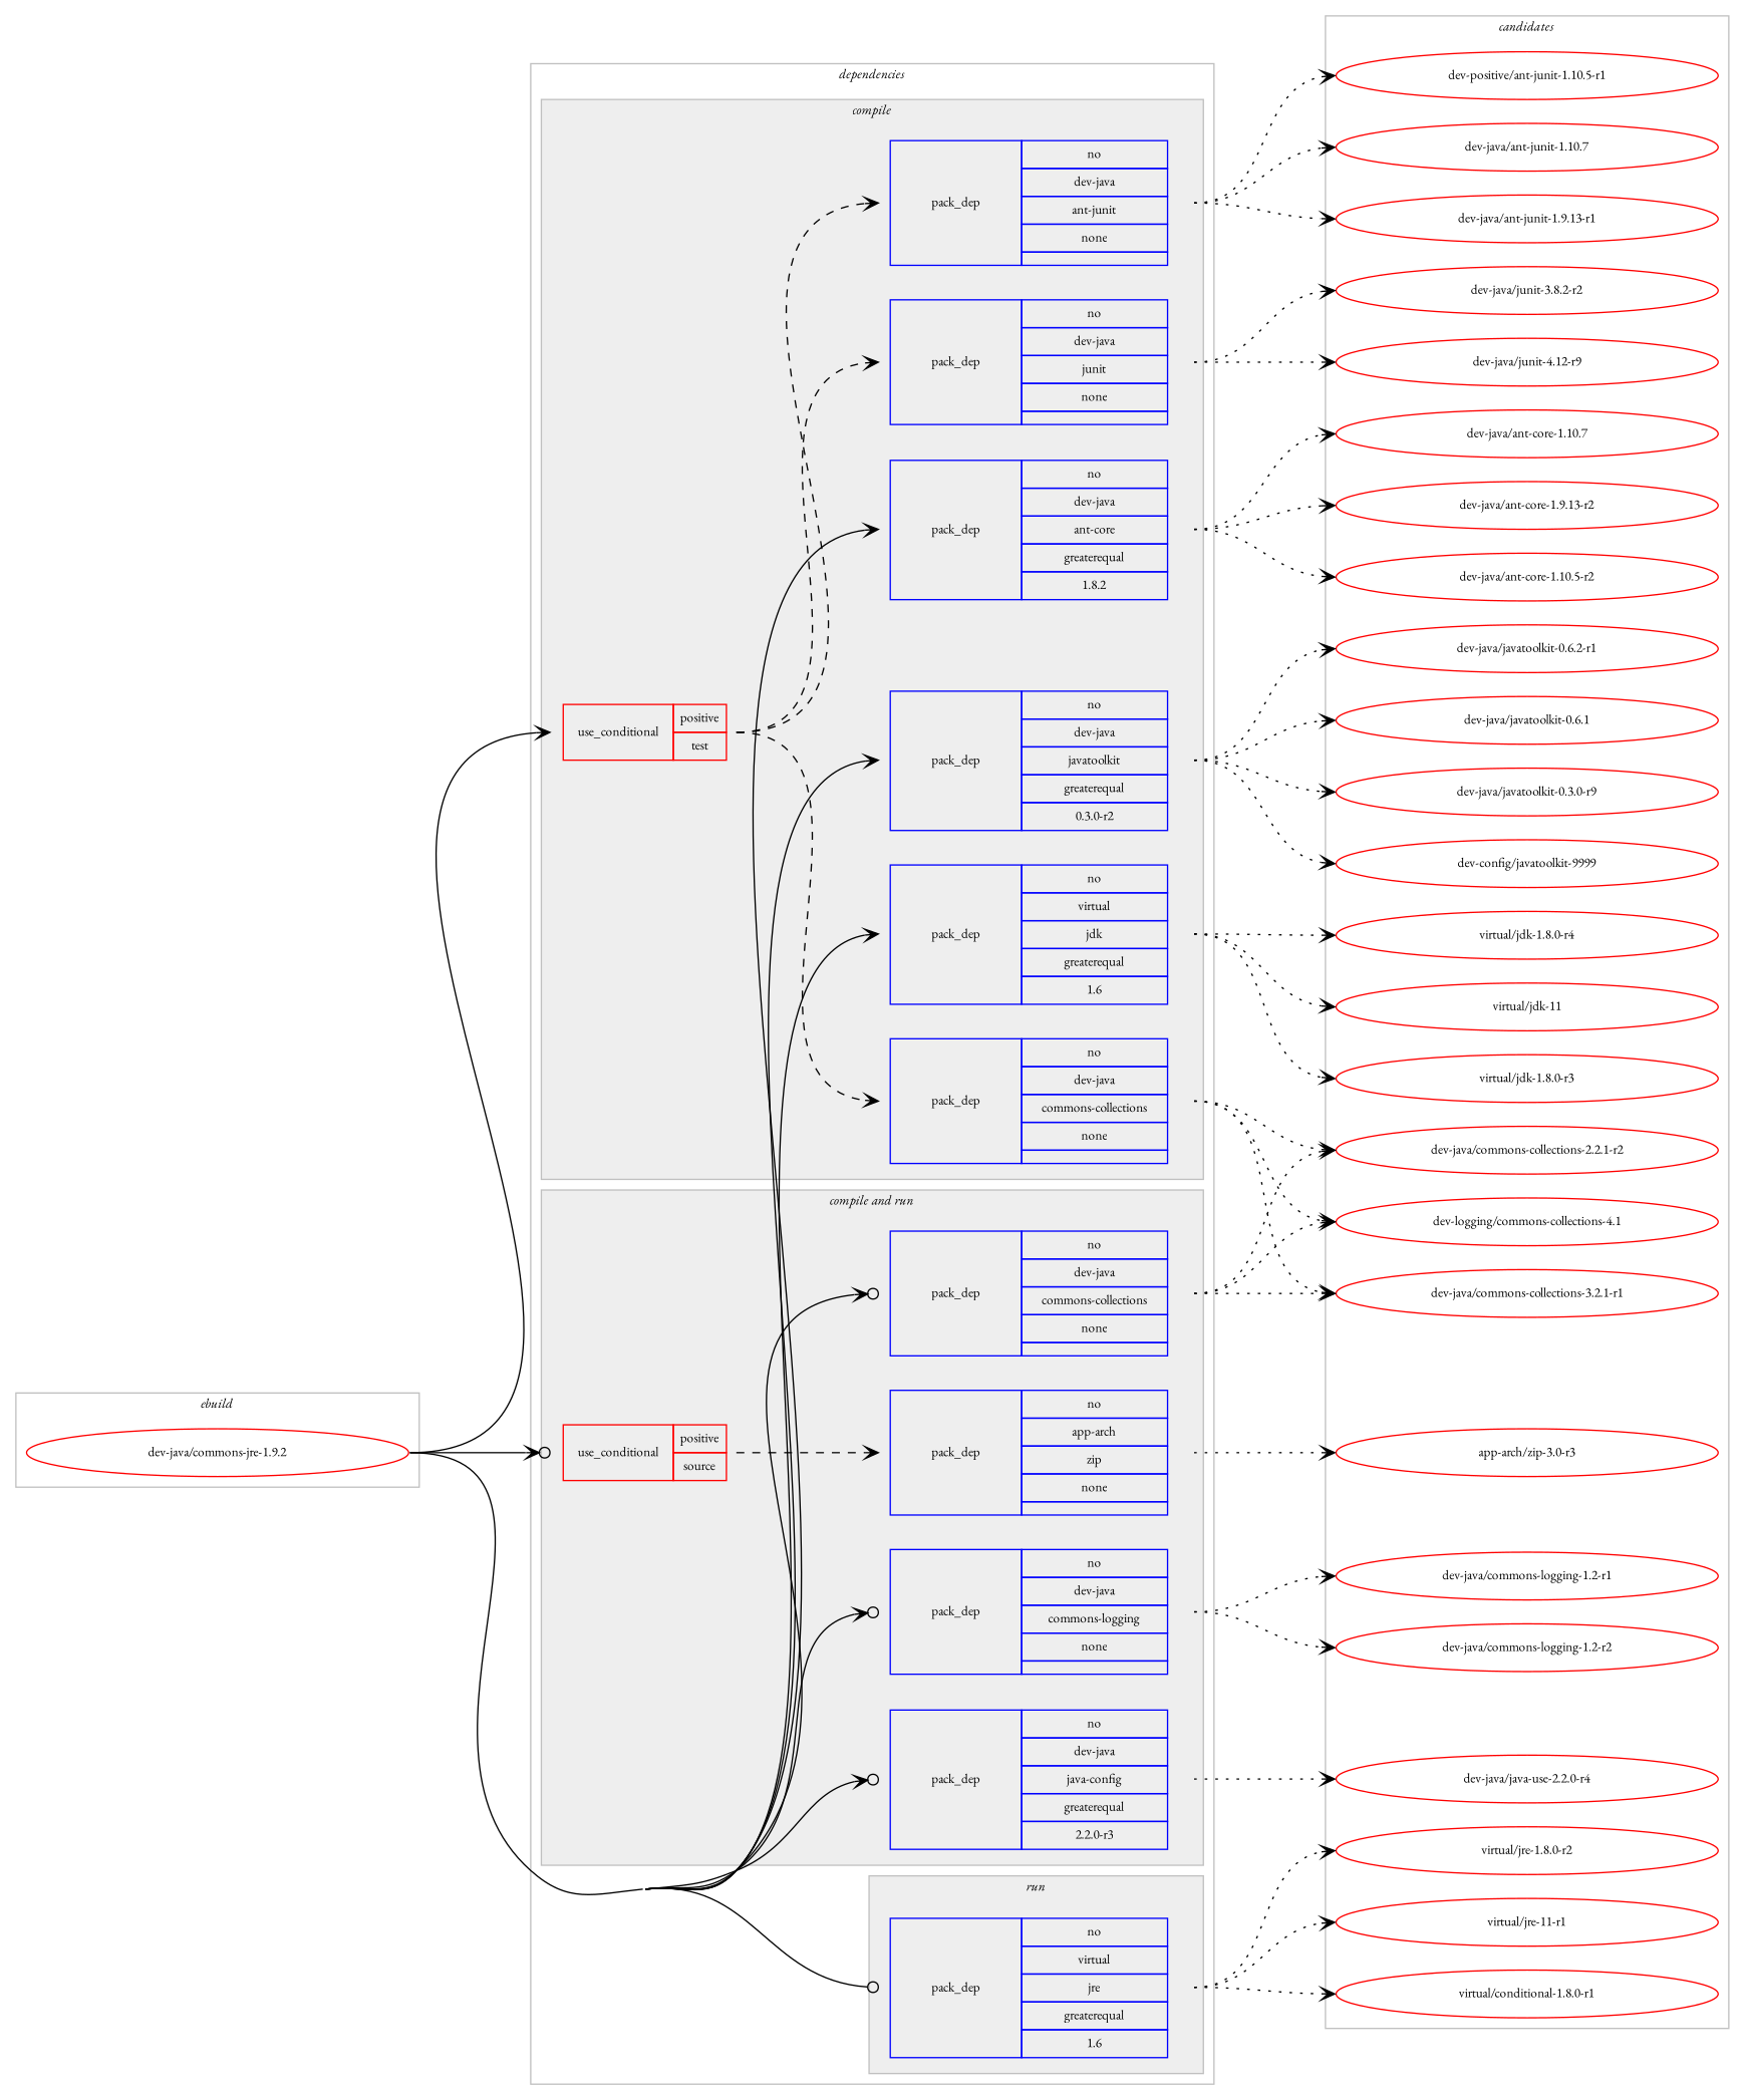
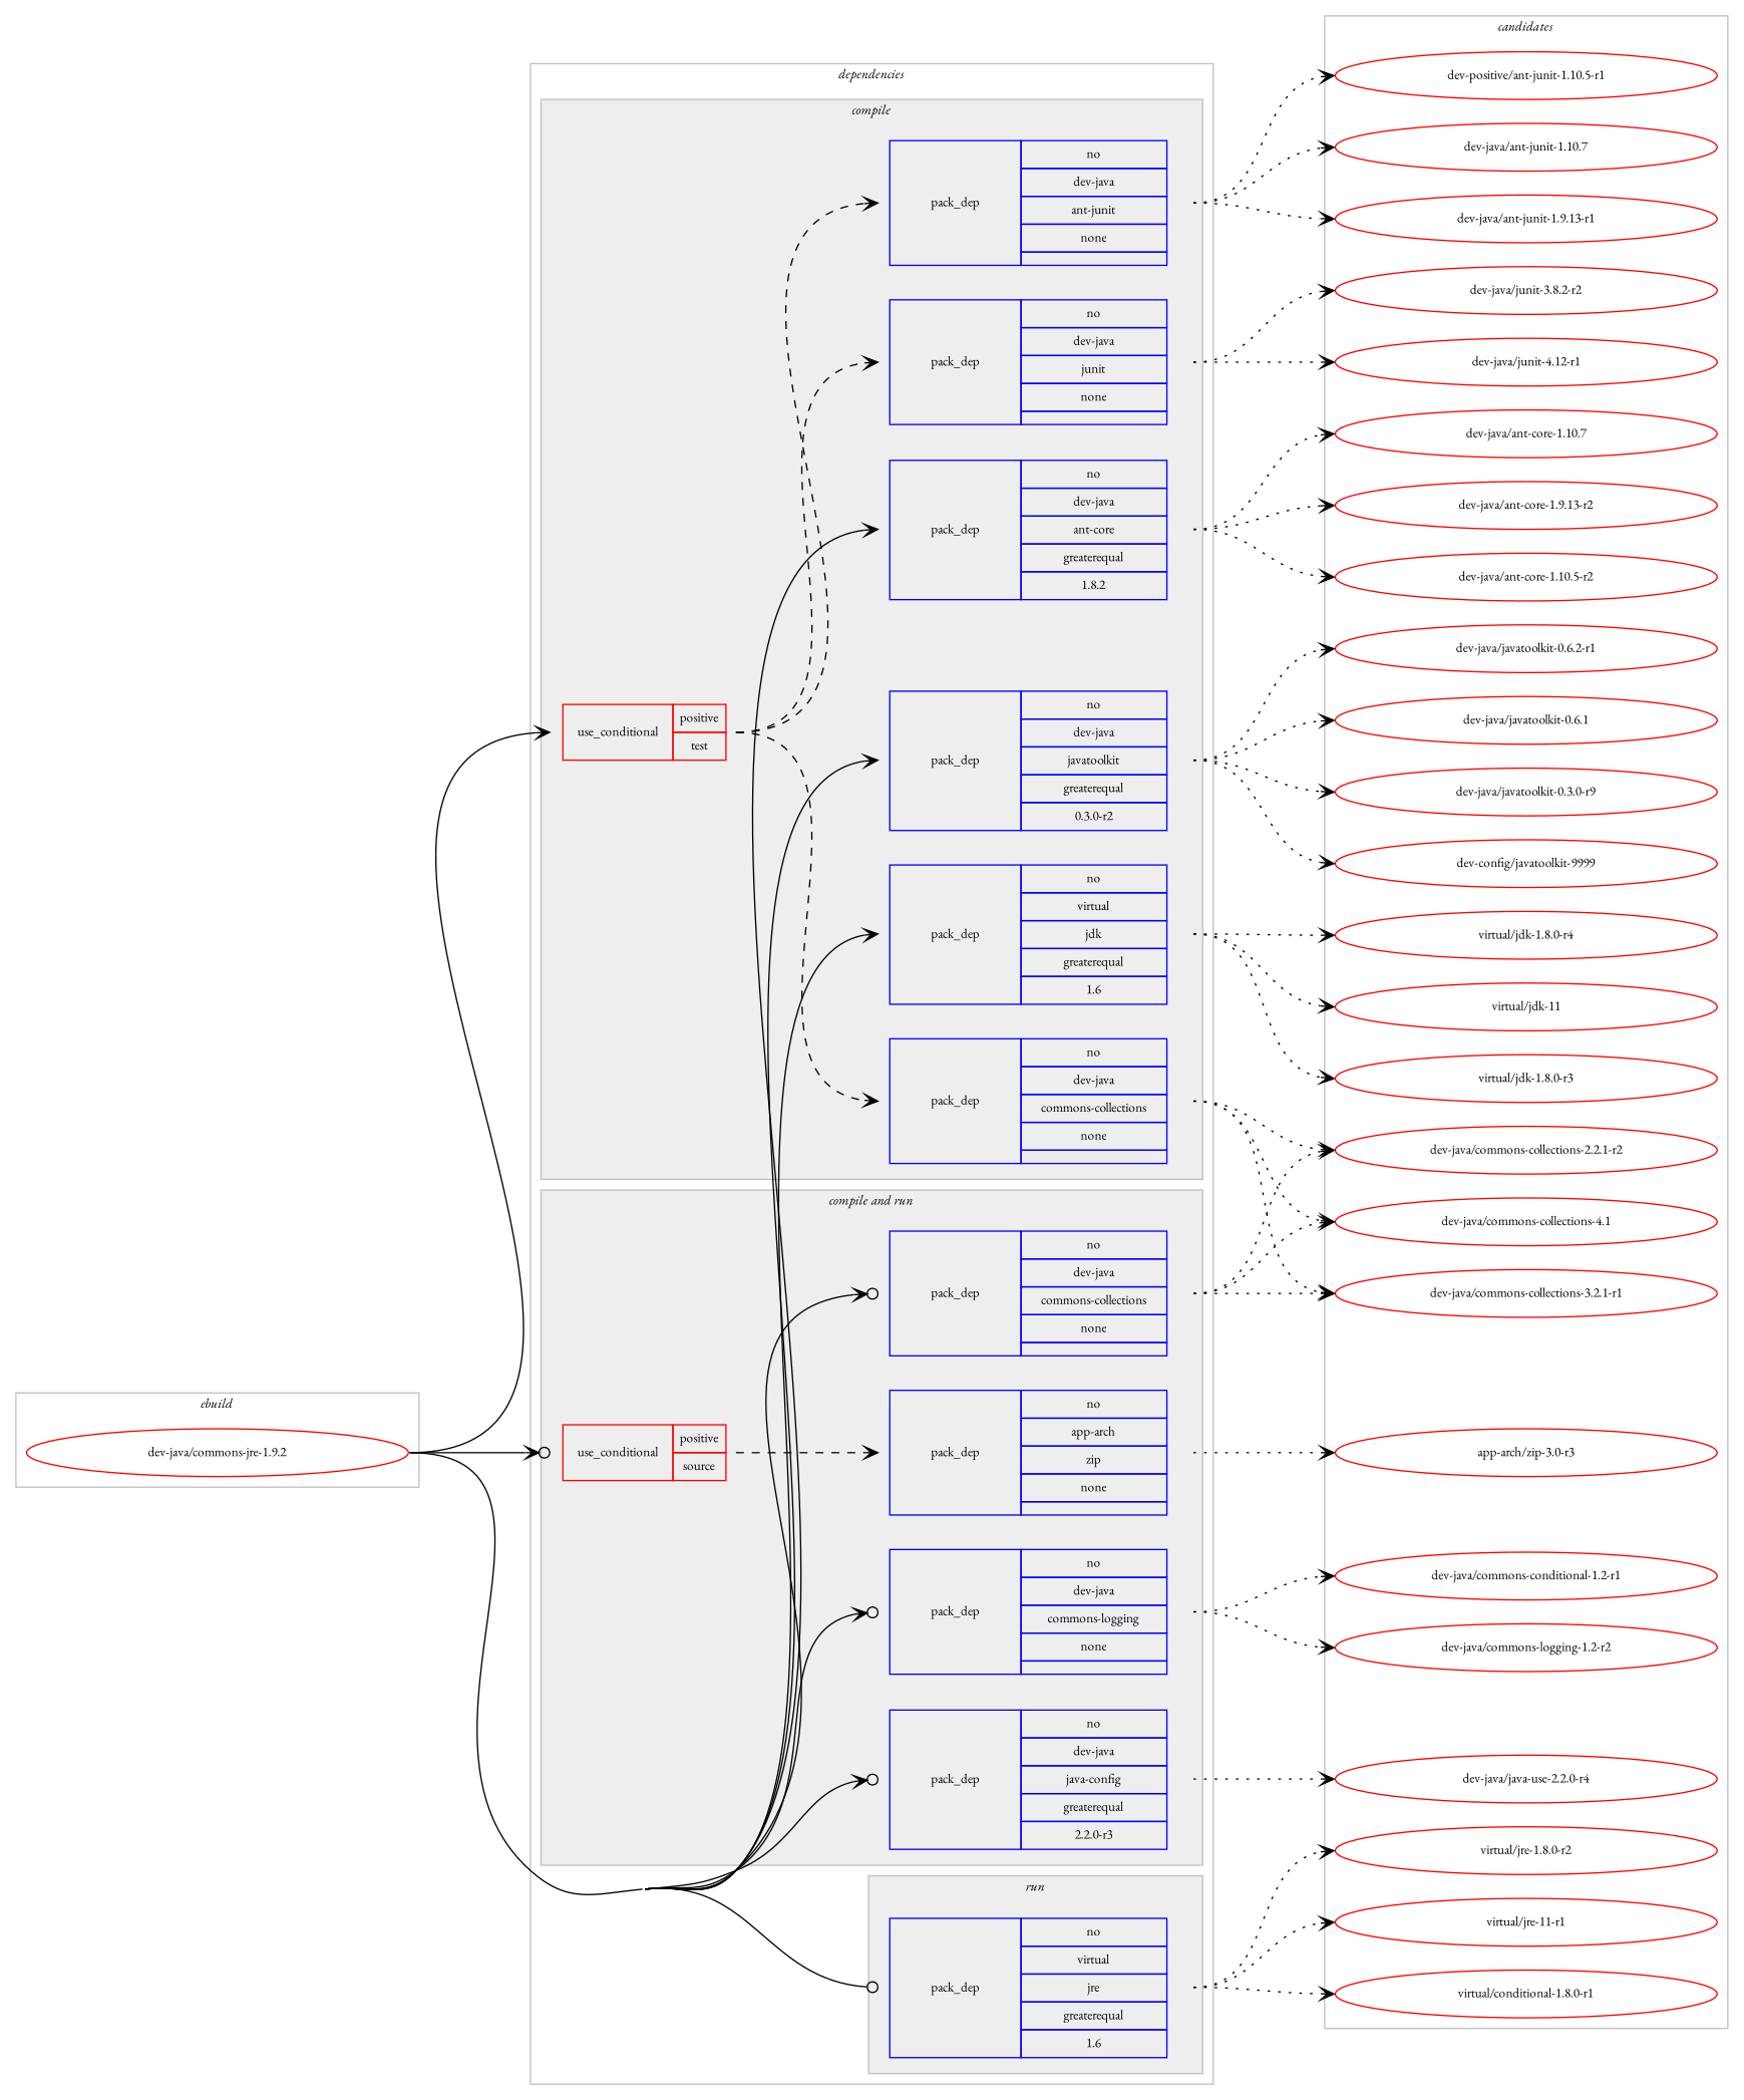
  digraph {
    compound=true
    concentrate=true
    fontname="EB Garamond"
    fontsize=10
    newrank=true
    rankdir=LR
    ranksep=1.5
    node [color=red fontname="EB Garamond" fontsize=10]
    edge [arrowhead=vee fontname="EB Garamond" headport=w style=dotted tailport=e weight=100]
    n1 [label="dev-java/commons-jre-1.9.2" width=4]
    n2 [color=blue label=<<TABLE BORDER="0" CELLBORDER="1" CELLSPACING="0" CELLPADDING="4" WIDTH="220"><TR><TD ROWSPAN="6" CELLPADDING="30">pack_dep</TD></TR><TR><TD WIDTH="110">no</TD></TR><TR><TD>dev-java</TD></TR><TR><TD>ant-junit</TD></TR><TR><TD>none</TD></TR><TR><TD></TD></TR></TABLE>> shape=none]
    n3 [color=blue label=<<TABLE BORDER="0" CELLBORDER="1" CELLSPACING="0" CELLPADDING="4" WIDTH="220"><TR><TD ROWSPAN="6" CELLPADDING="30">pack_dep</TD></TR><TR><TD WIDTH="110">no</TD></TR><TR><TD>dev-java</TD></TR><TR><TD>junit</TD></TR><TR><TD>none</TD></TR><TR><TD></TD></TR></TABLE>> shape=none]
    n4 [color=blue label=<<TABLE BORDER="0" CELLBORDER="1" CELLSPACING="0" CELLPADDING="4" WIDTH="220"><TR><TD ROWSPAN="6" CELLPADDING="30">pack_dep</TD></TR><TR><TD WIDTH="110">no</TD></TR><TR><TD>dev-java</TD></TR><TR><TD>commons-collections</TD></TR><TR><TD>none</TD></TR><TR><TD></TD></TR></TABLE>> shape=none]
    n5 [label=<<TABLE BORDER="0" CELLBORDER="1" CELLSPACING="0" CELLPADDING="4"><TR><TD ROWSPAN="3" CELLPADDING="10">use_conditional</TD></TR><TR><TD>positive</TD></TR><TR><TD>test</TD></TR></TABLE>> shape=none]
    n6 [color=blue label=<<TABLE BORDER="0" CELLBORDER="1" CELLSPACING="0" CELLPADDING="4" WIDTH="220"><TR><TD ROWSPAN="6" CELLPADDING="30">pack_dep</TD></TR><TR><TD WIDTH="110">no</TD></TR><TR><TD>dev-java</TD></TR><TR><TD>ant-core</TD></TR><TR><TD>greaterequal</TD></TR><TR><TD>1.8.2</TD></TR></TABLE>> shape=none]
    n7 [color=blue label=<<TABLE BORDER="0" CELLBORDER="1" CELLSPACING="0" CELLPADDING="4" WIDTH="220"><TR><TD ROWSPAN="6" CELLPADDING="30">pack_dep</TD></TR><TR><TD WIDTH="110">no</TD></TR><TR><TD>dev-java</TD></TR><TR><TD>javatoolkit</TD></TR><TR><TD>greaterequal</TD></TR><TR><TD>0.3.0-r2</TD></TR></TABLE>> shape=none]
    n8 [color=blue label=<<TABLE BORDER="0" CELLBORDER="1" CELLSPACING="0" CELLPADDING="4" WIDTH="220"><TR><TD ROWSPAN="6" CELLPADDING="30">pack_dep</TD></TR><TR><TD WIDTH="110">no</TD></TR><TR><TD>virtual</TD></TR><TR><TD>jdk</TD></TR><TR><TD>greaterequal</TD></TR><TR><TD>1.6</TD></TR></TABLE>> shape=none]
    n9 [color=blue label=<<TABLE BORDER="0" CELLBORDER="1" CELLSPACING="0" CELLPADDING="4" WIDTH="220"><TR><TD ROWSPAN="6" CELLPADDING="30">pack_dep</TD></TR><TR><TD WIDTH="110">no</TD></TR><TR><TD>app-arch</TD></TR><TR><TD>zip</TD></TR><TR><TD>none</TD></TR><TR><TD></TD></TR></TABLE>> shape=none]
    n10 [label=<<TABLE BORDER="0" CELLBORDER="1" CELLSPACING="0" CELLPADDING="4"><TR><TD ROWSPAN="3" CELLPADDING="10">use_conditional</TD></TR><TR><TD>positive</TD></TR><TR><TD>source</TD></TR></TABLE>> shape=none]
    n11 [color=blue label=<<TABLE BORDER="0" CELLBORDER="1" CELLSPACING="0" CELLPADDING="4" WIDTH="220"><TR><TD ROWSPAN="6" CELLPADDING="30">pack_dep</TD></TR><TR><TD WIDTH="110">no</TD></TR><TR><TD>dev-java</TD></TR><TR><TD>commons-collections</TD></TR><TR><TD>none</TD></TR><TR><TD></TD></TR></TABLE>> shape=none]
    n12 [color=blue label=<<TABLE BORDER="0" CELLBORDER="1" CELLSPACING="0" CELLPADDING="4" WIDTH="220"><TR><TD ROWSPAN="6" CELLPADDING="30">pack_dep</TD></TR><TR><TD WIDTH="110">no</TD></TR><TR><TD>dev-java</TD></TR><TR><TD>commons-logging</TD></TR><TR><TD>none</TD></TR><TR><TD></TD></TR></TABLE>> shape=none]
    n13 [color=blue label=<<TABLE BORDER="0" CELLBORDER="1" CELLSPACING="0" CELLPADDING="4" WIDTH="220"><TR><TD ROWSPAN="6" CELLPADDING="30">pack_dep</TD></TR><TR><TD WIDTH="110">no</TD></TR><TR><TD>dev-java</TD></TR><TR><TD>java-config</TD></TR><TR><TD>greaterequal</TD></TR><TR><TD>2.2.0-r3</TD></TR></TABLE>> shape=none]
    n14 [color=blue label=<<TABLE BORDER="0" CELLBORDER="1" CELLSPACING="0" CELLPADDING="4" WIDTH="220"><TR><TD ROWSPAN="6" CELLPADDING="30">pack_dep</TD></TR><TR><TD WIDTH="110">no</TD></TR><TR><TD>virtual</TD></TR><TR><TD>jre</TD></TR><TR><TD>greaterequal</TD></TR><TR><TD>1.6</TD></TR></TABLE>> shape=none]
    n15 [label="dev-positive/ant-junit-1.10.5-r1" width=4]
    n16 [label="dev-java/ant-junit-1.10.7" width=4]
    n17 [label="dev-java/ant-junit-1.9.13-r1" width=4]
    n18 [label="dev-java/junit-3.8.2-r2" width=4]
-   n19 [label="dev-java/junit-4.12-r9" width=4]
+   n19 [label="dev-java/junit-4.12-r1" width=4]
    n20 [label="dev-java/commons-collections-3.2.1-r1" width=4]
    n21 [label="dev-java/commons-collections-2.2.1-r2" width=4]
-   n22 [label="dev-logging/commons-collections-4.1" width=4]
+   n22 [label="dev-java/commons-collections-4.1" width=4]
    n23 [label="dev-java/ant-core-1.10.5-r2" width=4]
    n24 [label="dev-java/ant-core-1.10.7" width=4]
    n25 [label="dev-java/ant-core-1.9.13-r2" width=4]
    n26 [label="dev-java/javatoolkit-0.3.0-r9" width=4]
    n27 [label="dev-java/javatoolkit-0.6.1" width=4]
    n28 [label="dev-java/javatoolkit-0.6.2-r1" width=4]
    n29 [label="dev-config/javatoolkit-9999" width=4]
    n30 [label="virtual/jdk-1.8.0-r3" width=4]
    n31 [label="virtual/jdk-1.8.0-r4" width=4]
    n32 [label="virtual/jdk-11" width=4]
    n33 [label="app-arch/zip-3.0-r3" width=4]
-   n34 [label="dev-java/commons-logging-1.2-r1" width=4]
+   n34 [label="dev-java/commons-conditional-1.2-r1" width=4]
    n35 [label="dev-java/commons-logging-1.2-r2" width=4]
    n36 [label="dev-java/java-use-2.2.0-r4" width=4]
    n37 [label="virtual/conditional-1.8.0-r1" width=4]
    n38 [label="virtual/jre-1.8.0-r2" width=4]
    n39 [label="virtual/jre-11-r1" width=4]
    subgraph cluster_1 {
      color=gray
      label=<<i>ebuild</i>>
      rank=same
      n1
    }
    subgraph cluster_2 {
      color=gray
      label=<<i>dependencies</i>>
      subgraph cluster_3 {
        color=gray
        fillcolor="#eeeeee"
        label=<<i>compile</i>>
        style=filled
        subgraph sub_4 {
          color=gray
          fillcolor="#eeeeee"
          label=<<i>compile</i>>
          style=filled
          n5
          subgraph sub_5 {
            color=gray
            fillcolor="#eeeeee"
            label=<<i>compile</i>>
            style=filled
            n2
          }
          subgraph sub_6 {
            color=gray
            fillcolor="#eeeeee"
            label=<<i>compile</i>>
            style=filled
            n3
          }
          subgraph sub_7 {
            color=gray
            fillcolor="#eeeeee"
            label=<<i>compile</i>>
            style=filled
            n4
          }
        }
        subgraph sub_8 {
          color=gray
          fillcolor="#eeeeee"
          label=<<i>compile</i>>
          style=filled
          n6
        }
        subgraph sub_9 {
          color=gray
          fillcolor="#eeeeee"
          label=<<i>compile</i>>
          style=filled
          n7
        }
        subgraph sub_10 {
          color=gray
          fillcolor="#eeeeee"
          label=<<i>compile</i>>
          style=filled
          n8
        }
      }
      subgraph cluster_11 {
        color=gray
        fillcolor="#eeeeee"
        label=<<i>compile and run</i>>
        style=filled
        subgraph sub_12 {
          color=gray
          fillcolor="#eeeeee"
          label=<<i>compile and run</i>>
          style=filled
          n10
          subgraph sub_13 {
            color=gray
            fillcolor="#eeeeee"
            label=<<i>compile and run</i>>
            style=filled
            n9
          }
        }
        subgraph sub_14 {
          color=gray
          fillcolor="#eeeeee"
          label=<<i>compile and run</i>>
          style=filled
          n11
        }
        subgraph sub_15 {
          color=gray
          fillcolor="#eeeeee"
          label=<<i>compile and run</i>>
          style=filled
          n12
        }
        subgraph sub_16 {
          color=gray
          fillcolor="#eeeeee"
          label=<<i>compile and run</i>>
          style=filled
          n13
        }
      }
      subgraph cluster_17 {
        color=gray
        fillcolor="#eeeeee"
        label=<<i>run</i>>
        style=filled
        subgraph sub_18 {
          color=gray
          fillcolor="#eeeeee"
          label=<<i>run</i>>
          style=filled
          n14
        }
      }
    }
    subgraph cluster_19 {
      color=gray
      label=<<i>candidates</i>>
      rank=same
      subgraph sub_20 {
        color=black
        label=<<i>candidates</i>>
        nodesep=1
        rank=same
        n15
        n16
        n17
      }
      subgraph sub_21 {
        color=black
        label=<<i>candidates</i>>
        nodesep=1
        rank=same
        n18
        n19
      }
      subgraph sub_22 {
        color=black
        label=<<i>candidates</i>>
        nodesep=1
        rank=same
        n20
        n21
        n22
      }
      subgraph sub_23 {
        color=black
        label=<<i>candidates</i>>
        nodesep=1
        rank=same
        n23
        n24
        n25
      }
      subgraph sub_24 {
        color=black
        label=<<i>candidates</i>>
        nodesep=1
        rank=same
        n26
        n27
        n28
        n29
      }
      subgraph sub_25 {
        color=black
        label=<<i>candidates</i>>
        nodesep=1
        rank=same
        n30
        n31
        n32
      }
      subgraph sub_26 {
        color=black
        label=<<i>candidates</i>>
        nodesep=1
        rank=same
        n33
      }
      subgraph sub_27 {
        color=black
        label=<<i>candidates</i>>
        nodesep=1
        rank=same
        n20
        n21
        n22
      }
      subgraph sub_28 {
        color=black
        label=<<i>candidates</i>>
        nodesep=1
        rank=same
        n34
        n35
      }
      subgraph sub_29 {
        color=black
        label=<<i>candidates</i>>
        nodesep=1
        rank=same
        n36
      }
      subgraph sub_30 {
        color=black
        label=<<i>candidates</i>>
        nodesep=1
        rank=same
        n37
        n38
        n39
      }
    }
    n1 -> n5 [style=solid weight=20]
    n1 -> n6 [style=solid weight=20]
    n1 -> n7 [style=solid weight=20]
    n1 -> n8 [style=solid weight=20]
    n1 -> n10 [arrowhead=odotvee style=solid weight=20]
    n1 -> n11 [arrowhead=odotvee style=solid weight=20]
    n1 -> n12 [arrowhead=odotvee style=solid weight=20]
    n1 -> n13 [arrowhead=odotvee style=solid weight=20]
    n1 -> n14 [arrowhead=odot style=solid weight=20]
    n2 -> n15
    n2 -> n16
    n2 -> n17
    n3 -> n18
    n3 -> n19
    n4 -> n20
    n4 -> n21
    n4 -> n22
    n5 -> n2 [style=dashed weight=20]
    n5 -> n3 [style=dashed weight=20]
    n5 -> n4 [style=dashed weight=20]
    n6 -> n23
    n6 -> n24
    n6 -> n25
    n7 -> n26
    n7 -> n27
    n7 -> n28
    n7 -> n29
    n8 -> n30
    n8 -> n31
    n8 -> n32
    n9 -> n33
    n10 -> n9 [style=dashed weight=20]
    n11 -> n20
    n11 -> n21
    n11 -> n22
    n12 -> n34
    n12 -> n35
    n13 -> n36
    n14 -> n37
    n14 -> n38
    n14 -> n39
  }
